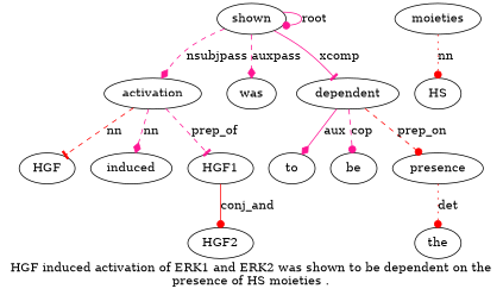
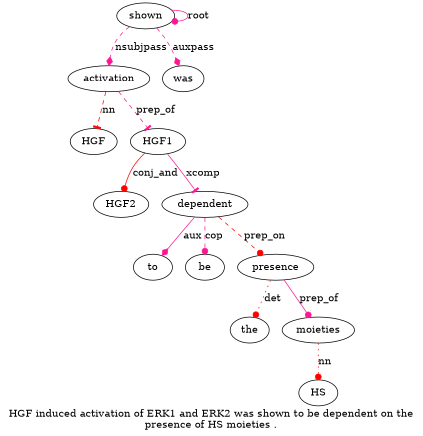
  digraph {
    label="HGF induced activation of ERK1 and ERK2 was shown to be dependent on the\npresence of HS moieties ."
    node [fillcolor=white style=filled]
    edge [arrowhead=dot color=deeppink style=dashed]
    n1 [label=activation]
    n2 [label=HGF]
-   n3 [label=induced]
    n4 [label=HGF1]
    n5 [label=HGF2]
    n6 [label=shown]
    n7 [label=was]
    n8 [label=dependent]
    n9 [label=to]
    n10 [label=be]
    n11 [label=presence]
    n12 [label=the]
    n13 [label=moieties]
    n14 [label=HS]
    n1 -> n2 [arrowhead=tee color=red label=nn]
-   n1 -> n3 [arrowhead=diamond label=nn]
    n1 -> n4 [arrowhead=tee label=prep_of]
    n4 -> n5 [color=red label=conj_and style=solid]
    n6 -> n1 [arrowhead=diamond label=nsubjpass]
    n6 -> n6 [label=root style=solid]
    n6 -> n7 [arrowhead=diamond label=auxpass]
-   n6 -> n8 [arrowhead=tee label=xcomp style=solid]
+   n4 -> n8 [arrowhead=tee label=xcomp style=solid]
    n8 -> n9 [arrowhead=diamond label=aux style=solid]
    n8 -> n10 [label=cop]
    n8 -> n11 [color=red label=prep_on]
    n11 -> n12 [color=red label=det style=dotted]
+   n11 -> n13 [label=prep_of style=solid]
    n13 -> n14 [color=red label=nn style=dotted]
  }
